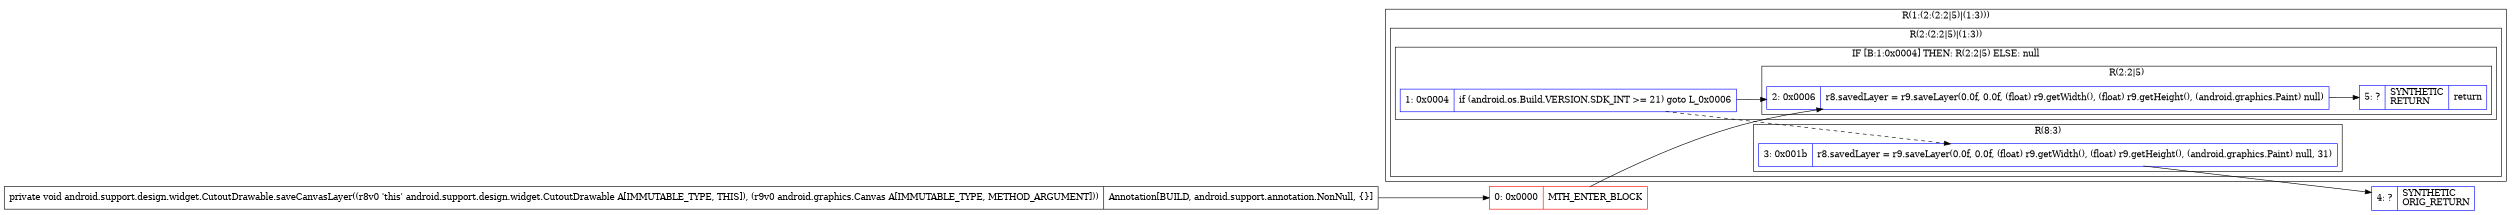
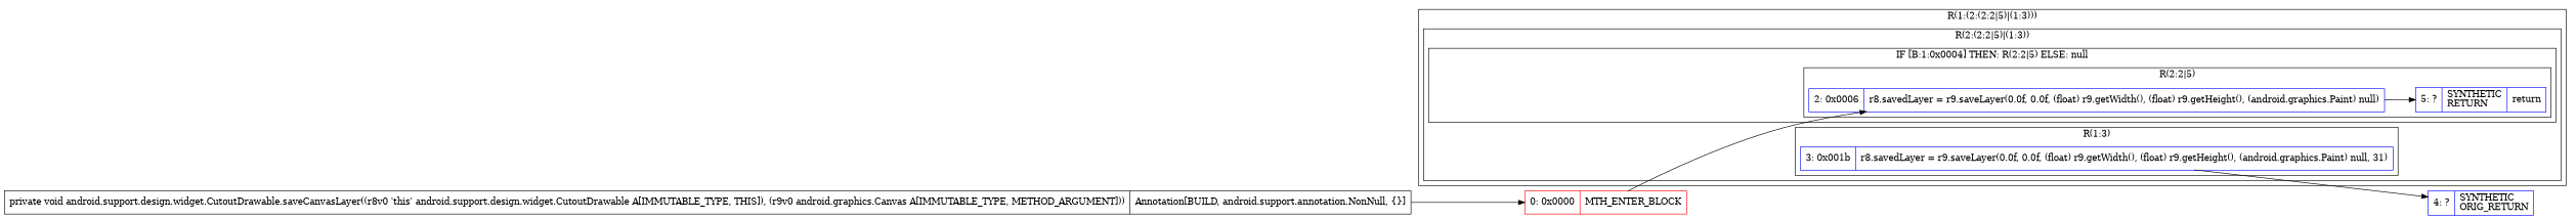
  digraph {
    rankdir=LR
    node [color=blue shape=record]
    n1 [label="{2\:\ 0x0006|r8.savedLayer = r9.saveLayer(0.0f, 0.0f, (float) r9.getWidth(), (float) r9.getHeight(), (android.graphics.Paint) null)\l}"]
    n2 [label="{5\:\ ?|SYNTHETIC\lRETURN\l|return\l}"]
-   n3 [label="{1\:\ 0x0004|if (android.os.Build.VERSION.SDK_INT \>= 21) goto L_0x0006\l}"]
    n4 [label="{3\:\ 0x001b|r8.savedLayer = r9.saveLayer(0.0f, 0.0f, (float) r9.getWidth(), (float) r9.getHeight(), (android.graphics.Paint) null, 31)\l}"]
    n5 [label="{4\:\ ?|SYNTHETIC\lORIG_RETURN\l}"]
    n6 [color=red label="{0\:\ 0x0000|MTH_ENTER_BLOCK\l}"]
    n7 [label="{private void android.support.design.widget.CutoutDrawable.saveCanvasLayer((r8v0 'this' android.support.design.widget.CutoutDrawable A[IMMUTABLE_TYPE, THIS]), (r9v0 android.graphics.Canvas A[IMMUTABLE_TYPE, METHOD_ARGUMENT]))  | Annotation[BUILD, android.support.annotation.NonNull, \{\}]\l}" color=""]
    subgraph cluster_1 {
      label="R(1:(2:(2:2|5)|(1:3)))"
      subgraph cluster_2 {
        label="R(2:(2:2|5)|(1:3))"
        subgraph cluster_3 {
          label="IF [B:1:0x0004] THEN: R(2:2|5) ELSE: null"
-         n3
          subgraph cluster_4 {
            label="R(2:2|5)"
            n1
            n2
          }
        }
        subgraph cluster_5 {
-         label="R(8:3)"
+         label="R(1:3)"
          n4
        }
      }
    }
    n1 -> n2
-   n3 -> n1
-   n3 -> n4 [style=dashed]
    n4 -> n5
    n6 -> n1
    n7 -> n6
  }
